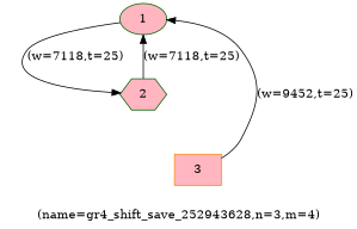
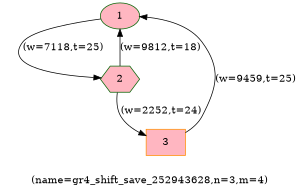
  digraph {
    label="(name=gr4_shift_save_252943628,n=3,m=4)"
    node [color=darkgreen fillcolor=lightpink style=filled]
    n1 [label=1 shape=ellipse]
    n2 [label=2 shape=hexagon]
    n3 [color=darkorange label=3 shape=box]
    n1 -> n2 [label="(w=7118,t=25)"]
-   n2 -> n1 [label="(w=7118,t=25)"]
-   n3 -> n1 [label="(w=9452,t=25)"]
+   n2 -> n1 [label="(w=9812,t=18)"]
+   n2 -> n3 [label="(w=2252,t=24)"]
+   n3 -> n1 [label="(w=9459,t=25)"]
  }
